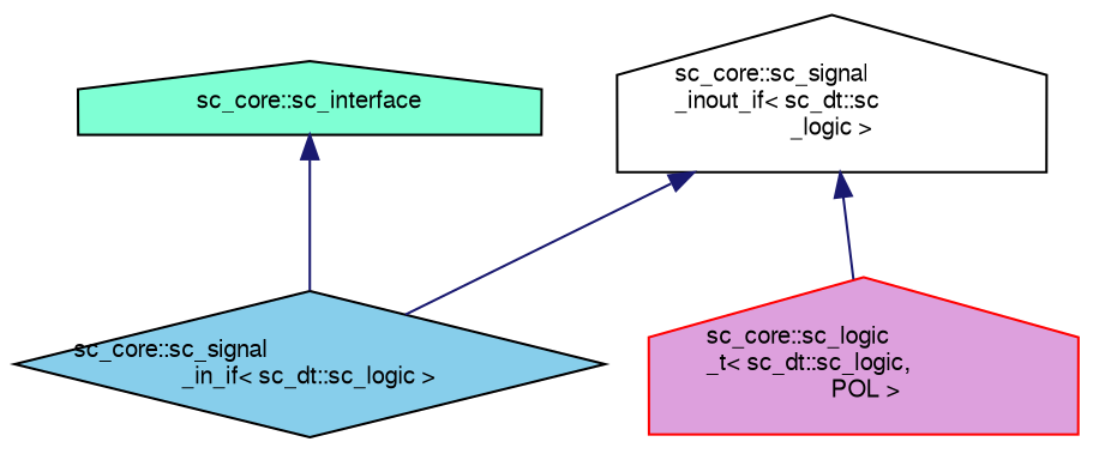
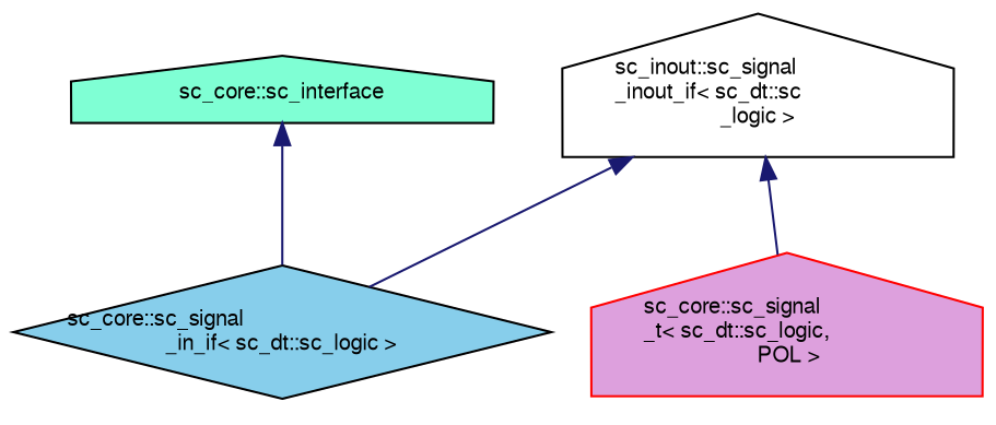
  digraph {
    node [color=black fontname=FreeSans fontsize=10 shape=house style=filled]
    edge [color=midnightblue dir=back fontname=FreeSans fontsize=10 labelfontname=FreeSans labelfontsize=10 style=solid]
    n1 [fillcolor=skyblue fontcolor=black height=0.2 label="sc_core::sc_signal\l_in_if\< sc_dt::sc_logic \>" shape=diamond width=0.4]
-   n2 [fillcolor=white height=0.2 label="sc_core::sc_signal\l_inout_if\< sc_dt::sc\l_logic \>" width=0.4]
-   n3 [color=red fillcolor=plum height=0.2 label="sc_core::sc_logic\l_t\< sc_dt::sc_logic,\l POL \>" width=0.4]
+   n2 [fillcolor=white height=0.2 label="sc_inout::sc_signal\l_inout_if\< sc_dt::sc\l_logic \>" width=0.4]
+   n3 [color=red fillcolor=plum height=0.2 label="sc_core::sc_signal\l_t\< sc_dt::sc_logic,\l POL \>" width=0.4]
    n4 [fillcolor=aquamarine height=0.2 label="sc_core::sc_interface" width=0.4]
    n2 -> n1
    n2 -> n3
    n4 -> n1
  }
